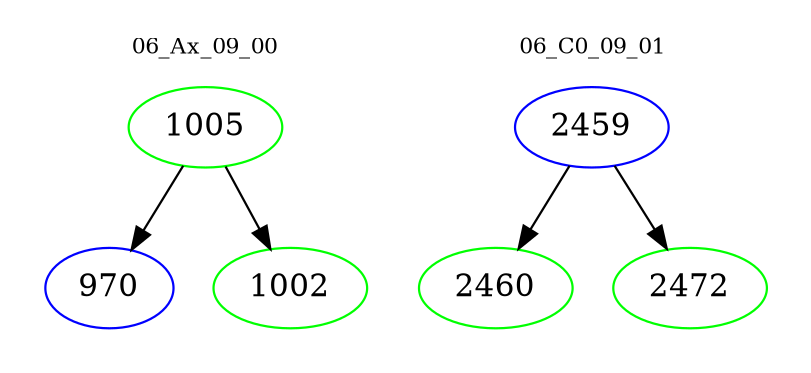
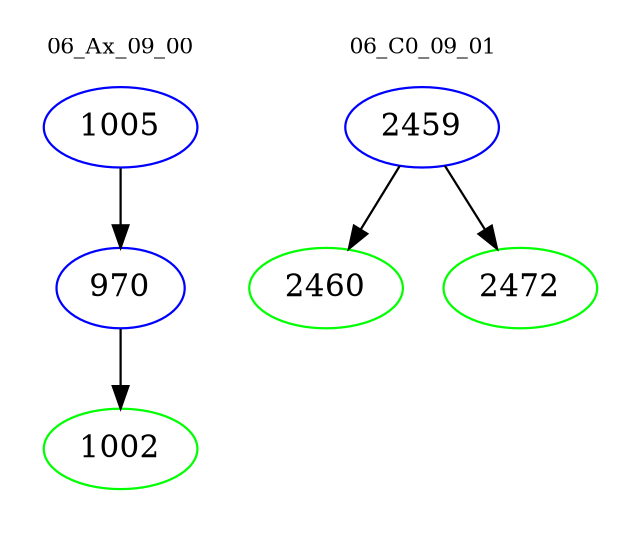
  digraph {
    node [color=blue]
    edge [color=black]
-   n1 [color=green label=1005]
+   n1 [label=1005]
    n2 [label=970]
    n3 [color=green label=1002]
    n4 [label=2459]
    n5 [color=green label=2460]
    n6 [color=green label=2472]
    subgraph cluster_1 {
      color=white
      fontsize=10
      label="06_Ax_09_00"
      n1
      n2
      n3
    }
    subgraph cluster_2 {
      color=white
      fontsize=10
      label="06_C0_09_01"
      n4
      n5
      n6
    }
    n1 -> n2
-   n1 -> n3
+   n2 -> n3
    n4 -> n5
    n4 -> n6
  }
